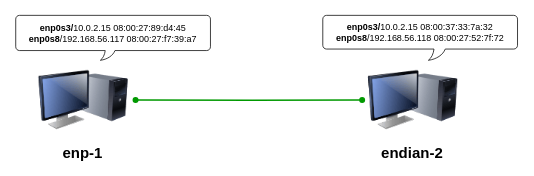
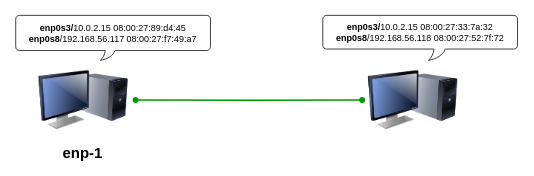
  <mxCell id="0" />
  <mxCell id="1" parent="0" />
  <mxCell id="2" style="edgeStyle=orthogonalEdgeStyle;rounded=0;orthogonalLoop=1;jettySize=auto;html=1;entryX=-0.062;entryY=0.5;entryDx=0;entryDy=0;startArrow=oval;startFill=1;endArrow=oval;endFill=1;strokeColor=#009900;strokeWidth=2;entryPerimeter=0;" parent="1" target="4" edge="1"><mxGeometry relative="1" as="geometry"><mxPoint x="180" y="133" as="sourcePoint" /></mxGeometry></mxCell>
  <mxCell id="3" value="" style="image;html=1;image=img/lib/clip_art/computers/Monitor_Tower_128x128.png" parent="1" vertex="1"><mxGeometry x="50" y="73" width="120" height="120" as="geometry" /></mxCell>
  <mxCell id="4" value="" style="image;html=1;image=img/lib/clip_art/computers/Monitor_Tower_128x128.png" parent="1" vertex="1"><mxGeometry x="490" y="73" width="120" height="120" as="geometry" /></mxCell>
- <mxCell id="5" value="&lt;font style=&quot;font-size: 12px&quot;&gt;&lt;b&gt;enp0s3/&lt;/b&gt;10.0.2.15&amp;nbsp;08:00:27:89:d4:45&lt;br&gt;&lt;b&gt;enp0s8&lt;/b&gt;/192.168.56.117 08:00:27:f7:39:a7&lt;/font&gt;" style="whiteSpace=wrap;html=1;shape=mxgraph.basic.roundRectCallout;dx=126;dy=13;size=5;boundedLbl=1;" parent="1" vertex="1"><mxGeometry x="20" y="20" width="260" height="60" as="geometry" /></mxCell>
- <mxCell id="6" value="&lt;font style=&quot;font-size: 12px&quot;&gt;&lt;b&gt;enp0s3/&lt;/b&gt;10.0.2.15&amp;nbsp;08:00:37:33:7a:32&lt;br&gt;&lt;b&gt;enp0s8&lt;/b&gt;/192.168.56.118 08:00:27:52:7f:72&lt;/font&gt;" style="whiteSpace=wrap;html=1;shape=mxgraph.basic.roundRectCallout;dx=156;dy=15;size=5;boundedLbl=1;" parent="1" vertex="1"><mxGeometry x="430" y="20" width="260" height="60" as="geometry" /></mxCell>
+ <mxCell id="5" value="&lt;font style=&quot;font-size: 12px&quot;&gt;&lt;b&gt;enp0s3/&lt;/b&gt;10.0.2.15&amp;nbsp;08:00:27:89:d4:45&lt;br&gt;&lt;b&gt;enp0s8&lt;/b&gt;/192.168.56.117 08:00:27:f7:49:a7&lt;/font&gt;" style="whiteSpace=wrap;html=1;shape=mxgraph.basic.roundRectCallout;dx=126;dy=13;size=5;boundedLbl=1;" parent="1" vertex="1"><mxGeometry x="20" y="20" width="260" height="60" as="geometry" /></mxCell>
+ <mxCell id="6" value="&lt;font style=&quot;font-size: 12px&quot;&gt;&lt;b&gt;enp0s3/&lt;/b&gt;10.0.2.15&amp;nbsp;08:00:27:33:7a:32&lt;br&gt;&lt;b&gt;enp0s8&lt;/b&gt;/192.168.56.118 08:00:27:52:7f:72&lt;/font&gt;" style="whiteSpace=wrap;html=1;shape=mxgraph.basic.roundRectCallout;dx=156;dy=15;size=5;boundedLbl=1;" parent="1" vertex="1"><mxGeometry x="430" y="20" width="260" height="60" as="geometry" /></mxCell>
  <mxCell id="7" value="&lt;b&gt;&lt;font style=&quot;font-size: 20px&quot;&gt;enp-1&lt;/font&gt;&lt;/b&gt;" style="text;html=1;align=center;verticalAlign=middle;resizable=0;points=[];autosize=1;" parent="1" vertex="1"><mxGeometry x="59" y="193" width="100" height="20" as="geometry" /></mxCell>
- <mxCell id="8" value="&lt;b&gt;&lt;font style=&quot;font-size: 20px&quot;&gt;endian-2&lt;/font&gt;&lt;/b&gt;" style="text;html=1;align=center;verticalAlign=middle;resizable=0;points=[];autosize=1;" parent="1" vertex="1"><mxGeometry x="499" y="193" width="100" height="20" as="geometry" /></mxCell>
